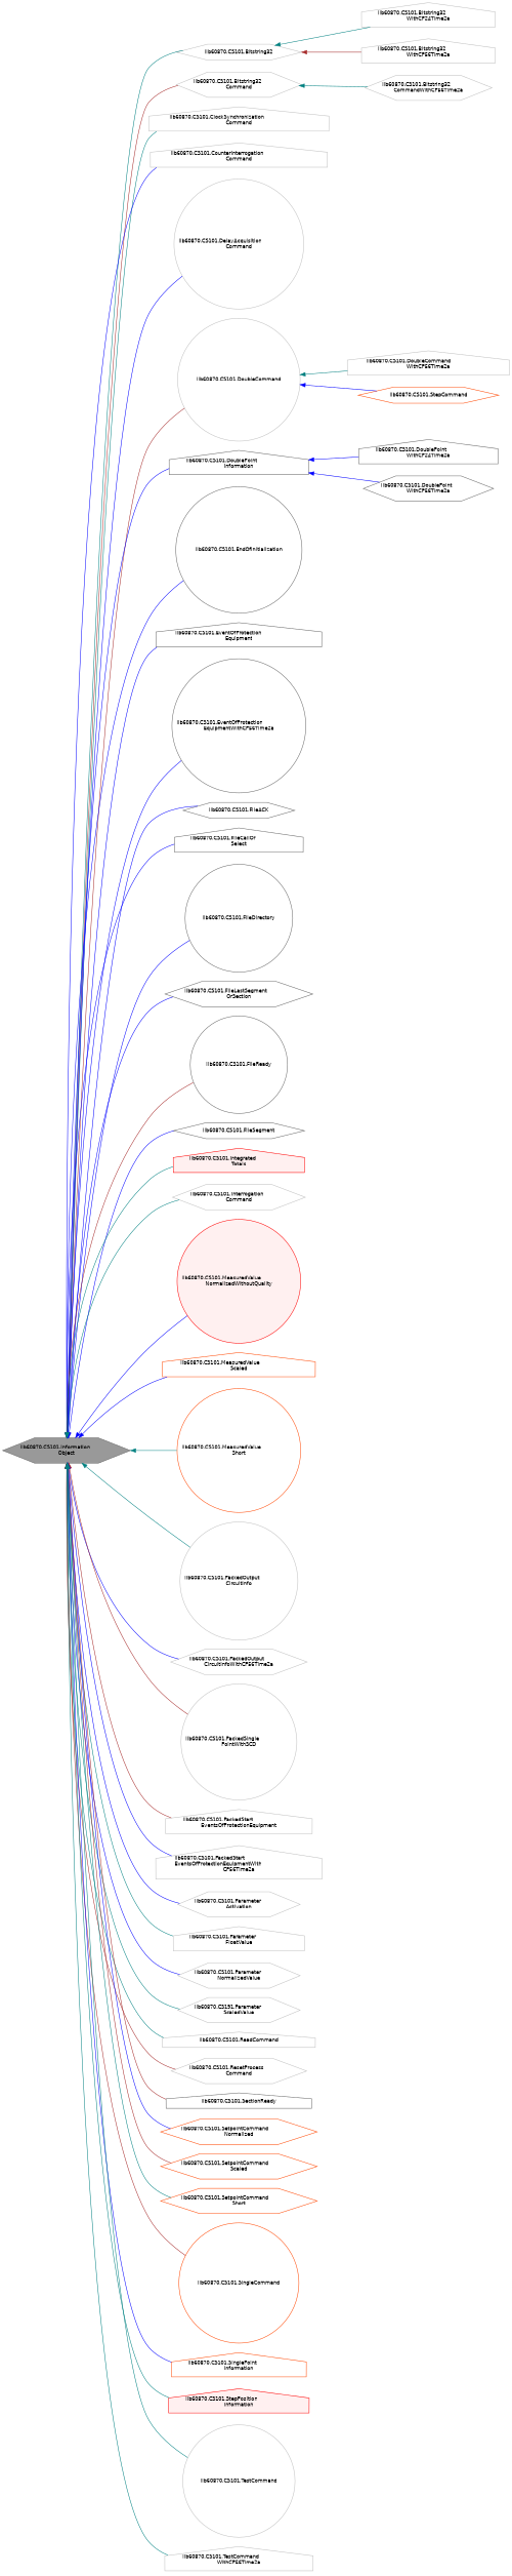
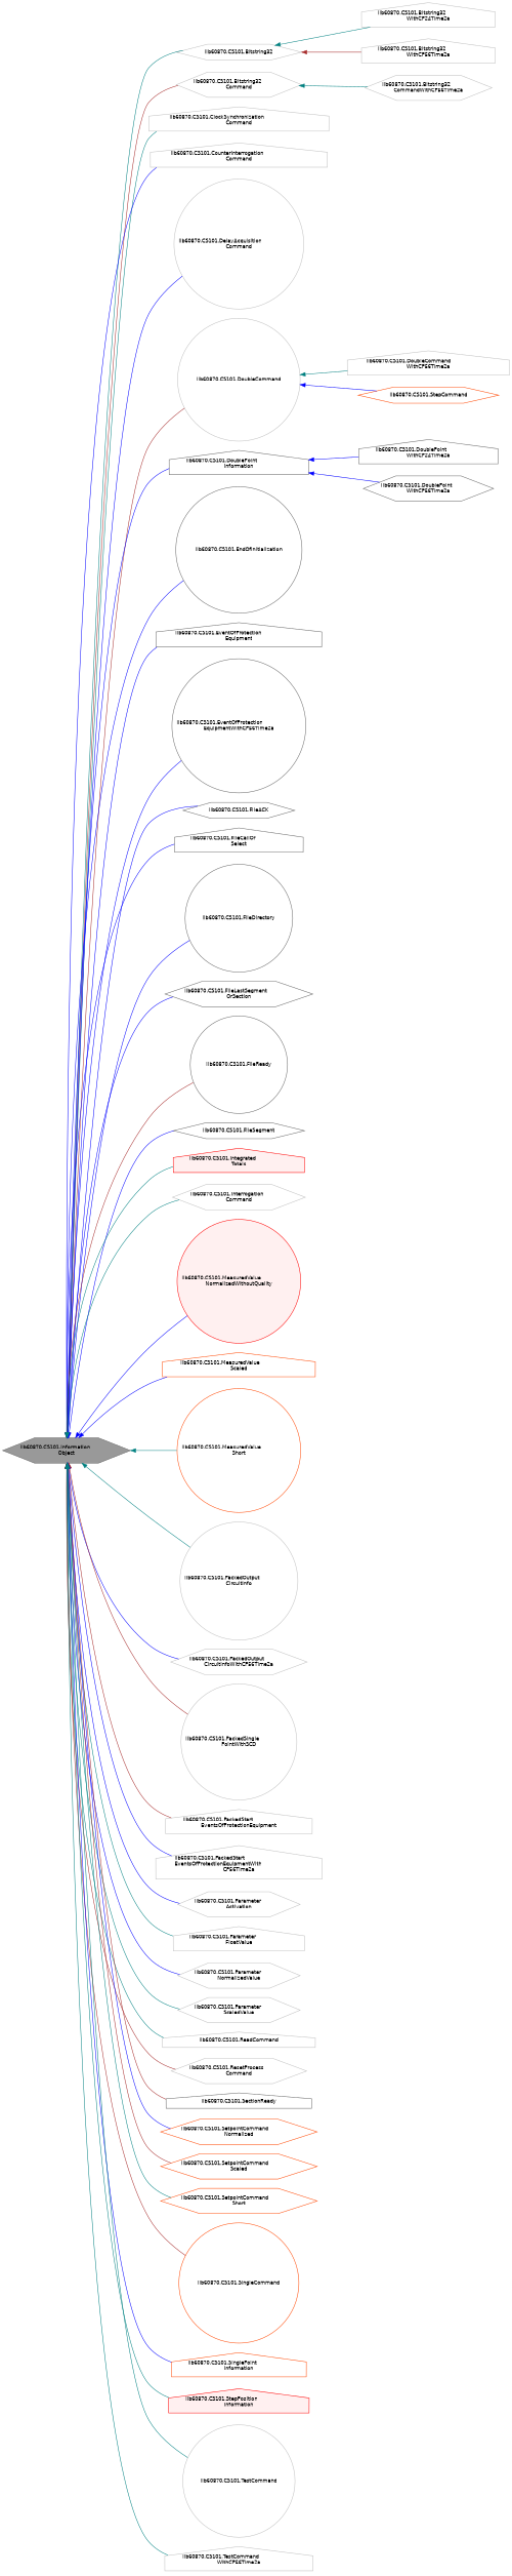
  digraph {
    rankdir=LR
    node [color=grey75 fillcolor=white fontname=Helvetica fontsize=10 shape=house style=filled]
    edge [color=blue dir=back fontname=Helvetica fontsize=10 labelfontname=Helvetica labelfontsize=10 style=solid]
    n1 [color=gray40 fillcolor=grey60 fontcolor=black height=0.2 label="lib60870.CS101.Information\lObject" shape=hexagon width=0.4]
    n2 [height=0.2 label="lib60870.CS101.Bitstring32" shape=hexagon width=0.4]
    n3 [height=0.2 label="lib60870.CS101.Bitstring32\lCommand" shape=hexagon width=0.4]
    n4 [height=0.2 label="lib60870.CS101.ClockSynchronization\lCommand" width=0.4]
    n5 [height=0.2 label="lib60870.CS101.CounterInterrogation\lCommand" width=0.4]
    n6 [height=0.2 label="lib60870.CS101.DelayAcquisition\lCommand" shape=circle width=0.4]
    n7 [height=0.2 label="lib60870.CS101.DoubleCommand" shape=circle width=0.4]
    n8 [color=gray40 height=0.2 label="lib60870.CS101.DoublePoint\lInformation" width=0.4]
    n9 [color=gray40 height=0.2 label="lib60870.CS101.EndOfInitialization" shape=circle width=0.4]
    n10 [color=gray40 height=0.2 label="lib60870.CS101.EventOfProtection\lEquipment" width=0.4]
    n11 [color=gray40 height=0.2 label="lib60870.CS101.EventOfProtection\lEquipmentWithCP56Time2a" shape=circle width=0.4]
    n12 [color=gray40 height=0.2 label="lib60870.CS101.FileACK" shape=hexagon width=0.4]
    n13 [color=gray40 height=0.2 label="lib60870.CS101.FileCallOr\lSelect" width=0.4]
    n14 [color=gray40 height=0.2 label="lib60870.CS101.FileDirectory" shape=circle width=0.4]
    n15 [color=gray40 height=0.2 label="lib60870.CS101.FileLastSegment\lOrSection" shape=hexagon width=0.4]
    n16 [color=gray40 height=0.2 label="lib60870.CS101.FileReady" shape=circle width=0.4]
    n17 [color=gray40 height=0.2 label="lib60870.CS101.FileSegment" shape=hexagon width=0.4]
    n18 [color=red fillcolor="#FFF0F0" height=0.2 label="lib60870.CS101.Integrated\lTotals" width=0.4]
    n19 [height=0.2 label="lib60870.CS101.Interrogation\lCommand" shape=hexagon width=0.4]
    n20 [color=red fillcolor="#FFF0F0" height=0.2 label="lib60870.CS101.MeasuredValue\lNormalizedWithoutQuality" shape=circle width=0.4]
    n21 [color=orangered height=0.2 label="lib60870.CS101.MeasuredValue\lScaled" width=0.4]
    n22 [color=orangered height=0.2 label="lib60870.CS101.MeasuredValue\lShort" shape=circle width=0.4]
    n23 [height=0.2 label="lib60870.CS101.PackedOutput\lCircuitInfo" shape=circle width=0.4]
    n24 [height=0.2 label="lib60870.CS101.PackedOutput\lCircuitInfoWithCP56Time2a" shape=hexagon width=0.4]
    n25 [height=0.2 label="lib60870.CS101.PackedSingle\lPointWithSCD" shape=circle width=0.4]
    n26 [height=0.2 label="lib60870.CS101.PackedStart\lEventsOfProtectionEquipment" width=0.4]
    n27 [height=0.2 label="lib60870.CS101.PackedStart\lEventsOfProtectionEquipmentWith\lCP56Time2a" width=0.4]
    n28 [height=0.2 label="lib60870.CS101.Parameter\lActivation" shape=hexagon width=0.4]
    n29 [height=0.2 label="lib60870.CS101.Parameter\lFloatValue" width=0.4]
    n30 [height=0.2 label="lib60870.CS101.Parameter\lNormalizedValue" shape=hexagon width=0.4]
-   n31 [height=0.2 label="lib60870.CS191.Parameter\lScaledValue" shape=hexagon width=0.4]
+   n31 [height=0.2 label="lib60870.CS101.Parameter\lScaledValue" shape=hexagon width=0.4]
    n32 [height=0.2 label="lib60870.CS101.ReadCommand" width=0.4]
    n33 [height=0.2 label="lib60870.CS101.ResetProcess\lCommand" shape=hexagon width=0.4]
    n34 [color=gray40 height=0.2 label="lib60870.CS101.SectionReady" width=0.4]
    n35 [color=orangered height=0.2 label="lib60870.CS101.SetpointCommand\lNormalized" shape=hexagon width=0.4]
    n36 [color=orangered height=0.2 label="lib60870.CS101.SetpointCommand\lScaled" shape=hexagon width=0.4]
    n37 [color=orangered height=0.2 label="lib60870.CS101.SetpointCommand\lShort" shape=hexagon width=0.4]
    n38 [color=orangered height=0.2 label="lib60870.CS101.SingleCommand" shape=circle width=0.4]
    n39 [color=orangered height=0.2 label="lib60870.CS101.SinglePoint\lInformation" width=0.4]
    n40 [color=red fillcolor="#FFF0F0" height=0.2 label="lib60870.CS101.StepPosition\lInformation" width=0.4]
    n41 [height=0.2 label="lib60870.CS101.TestCommand" shape=circle width=0.4]
    n42 [height=0.2 label="lib60870.CS101.TestCommand\lWithCP56Time2a" width=0.4]
    n43 [height=0.2 label="lib60870.CS101.Bitstring32\lWithCP24Time2a" width=0.4]
    n44 [height=0.2 label="lib60870.CS101.Bitstring32\lWithCP56Time2a" width=0.4]
    n45 [height=0.2 label="lib60870.CS101.Bitstring32\lCommandWithCP56Time2a" shape=hexagon width=0.4]
    n46 [height=0.2 label="lib60870.CS101.DoubleCommand\lWithCP56Time2a" width=0.4]
    n47 [color=orangered height=0.2 label="lib60870.CS101.StepCommand" shape=hexagon width=0.4]
    n48 [color=gray40 height=0.2 label="lib60870.CS101.DoublePoint\lWithCP24Time2a" width=0.4]
    n49 [color=gray40 height=0.2 label="lib60870.CS101.DoublePoint\lWithCP56Time2a" shape=hexagon width=0.4]
    n1 -> n2 [color=teal]
    n1 -> n3 [color=brown]
    n1 -> n4 [color=teal]
    n1 -> n5
    n1 -> n6
    n1 -> n7 [color=brown]
    n1 -> n8
    n1 -> n9
    n1 -> n10
    n1 -> n11
    n1 -> n12
    n1 -> n13
    n1 -> n14
    n1 -> n15
    n1 -> n16 [color=brown]
    n1 -> n17
    n1 -> n18 [color=teal]
    n1 -> n19 [color=teal]
    n1 -> n20
    n1 -> n21
    n1 -> n22 [color=teal]
    n1 -> n23 [color=teal]
    n1 -> n24
    n1 -> n25 [color=brown]
    n1 -> n26 [color=brown]
    n1 -> n27
    n1 -> n28
    n1 -> n29 [color=teal]
    n1 -> n30
    n1 -> n31 [color=teal]
    n1 -> n32 [color=teal]
    n1 -> n33 [color=brown]
    n1 -> n34 [color=brown]
    n1 -> n35
    n1 -> n36 [color=brown]
    n1 -> n37 [color=teal]
    n1 -> n38 [color=brown]
    n1 -> n39
    n1 -> n40 [color=teal]
    n1 -> n41 [color=teal]
    n1 -> n42 [color=teal]
    n2 -> n43 [color=teal]
    n2 -> n44 [color=brown]
    n3 -> n45 [color=teal]
    n7 -> n46 [color=teal]
    n7 -> n47
    n8 -> n48
    n8 -> n49
  }
